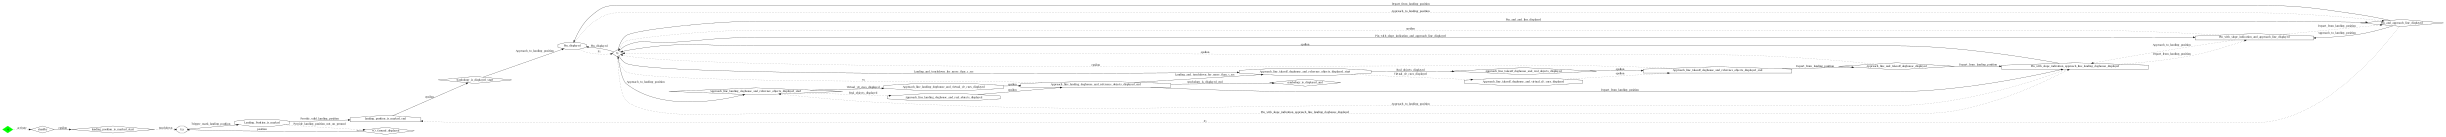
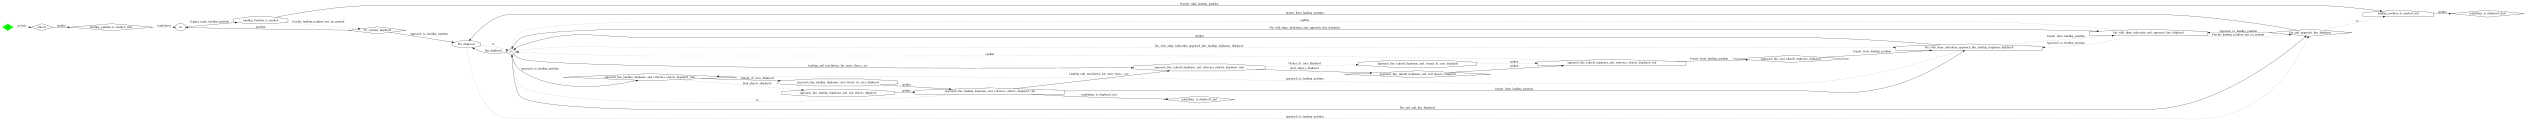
  digraph {
    fontname="Playfair Display"
    rankdir=LR
    node [fontname="Playfair Display" shape=diamond]
    edge [fontname="Playfair Display" style=solid]
    n1 [color=green label=s3 style=filled]
-   n2 [label=standby]
+   n2 [label=objects]
    n3 [label=landing_position_is_marked_start]
    n4 [label=landing_position_is_marked_end shape=house]
    n5 [label=symbology_is_displayed_start]
    n6 [label=Pin_displayed shape=octagon]
    n7 [label=S5]
    n8 [label=Pin_and_approach_line_displayed]
    n9 [label=Approach_line_landing_doghouse_and_reference_objects_displayed_end shape=house]
    n10 [label=symbology_is_displayed_and]
    n11 [label=Approach_line_takeoff_doghouse_and_reference_objects_displayed_start shape=octagon]
    n12 [label=Pin_with_slope_indication_approach_line_landing_doghouse_displayed shape=house]
    n13 [label=Approach_line_takeoff_doghouse_and_virtual_3D_cues_displayed shape=octagon]
    n14 [label=Approach_line_takeoff_doghouse_and_real_objects_displayed]
    n15 [label=Pin_with_slope_indication_and_approach_line_displayed shape=house]
    n16 [label=Approach_line_landing_doghouse_and_reference_objects_displayed_start]
    n17 [label=Approach_line_takeoff_doghouse_and_reference_objects_displayed_end shape=house]
    n18 [label=Approach_line_landing_doghouse_and_real_objects_displayed shape=octagon]
    n19 [label=Approach_line_landing_doghouse_and_virtual_3D_cues_displayed shape=octagon]
    n20 [label=S21 shape=octagon]
    n21 [label=Landing_Position_is_marked shape=octagon]
    n22 [label=Approach_line_and_takeoff_doghouse_displayed]
    n23 [label=NO_Ground_displayed]
    n1 -> n2 [label=" activate " style=dotted]
    n2 -> n3 [label=" epsilon "]
    n3 -> n20 [label=" touchdown " style=dotted]
    n4 -> n5 [label=" epsilon "]
-   n5 -> n6 [label=" Approach_to_landing_position "]
+   n23 -> n6 [label=" Approach_to_landing_position "]
    n6 -> n7 [label=" S5 " style=dotted]
    n6 -> n8 [label=" Approach_to_landing_position " style=dotted]
    n7 -> n6 [label=" Pin_displayed "]
    n7 -> n8 [label=" Pin_and_and_line_displayed "]
    n7 -> n11 [label=" Landing_and_touchdown_for_more_than_5_sec "]
    n7 -> n12 [label=" Pin_with_slope_indication_approach_line_landing_doghouse_displayed " style=dotted]
    n7 -> n15 [label=" Pin_with_slope_indication_and_approach_line_displayed "]
    n7 -> n16 [label=" Approach_to_landing_position "]
    n8 -> n4 [label=" S5 " style=dotted]
    n8 -> n6 [label=" Depart_from_landing_position "]
    n8 -> n15 [label=" Approach_to_landing_position "]
    n9 -> n7 [label=" S5 " style=dotted]
    n9 -> n10 [label=" symbology_is_displayed_end "]
    n9 -> n11 [label=" Landing_and_touchdown_for_more_than_5_sec "]
    n9 -> n12 [label=" Depart_from_landing_position "]
    n11 -> n13 [label=" Virtual_3D_cues_displayed " style=dotted]
    n11 -> n14 [label=" Real_objects_displayed "]
    n12 -> n7 [label=" epsilon "]
    n12 -> n15 [label=" Depart_from_landing_position " style=dotted]
    n12 -> n16 [label=" Approach_to_landing_position " style=dotted]
    n13 -> n17 [label=" epsilon " style=dotted]
    n14 -> n17 [label=" epsilon "]
    n15 -> n7 [label=" epsilon " style=dotted]
-   n15 -> n8 [label=" Depart_from_landing_position " style=dotted]
+   n15 -> n8 [label=" Provide_landing_position_not_on_ground " style=dotted]
    n15 -> n12 [label=" Approach_to_landing_position " style=dotted]
    n16 -> n18 [label=" Real_objects_displayed " style=dotted]
    n16 -> n19 [label=" Virtual_3D_cues_displayed "]
    n17 -> n7 [label=" epsilon " style=dotted]
    n17 -> n22 [label=" Depart_from_landing_position "]
    n18 -> n9 [label=" epsilon "]
    n19 -> n9 [label=" epsilon "]
    n20 -> n21 [label=" Trigger_mark_landing_position "]
    n21 -> n4 [label=" Provide_valid_landing_position "]
    n21 -> n23 [label=" Provide_landing_position_not_on_ground " style=dotted]
-   n22 -> n7 [label=" epsilon " style=dotted]
    n22 -> n12 [label=" Depart_from_landing_position "]
    n23 -> n20 [label=" position "]
  }
